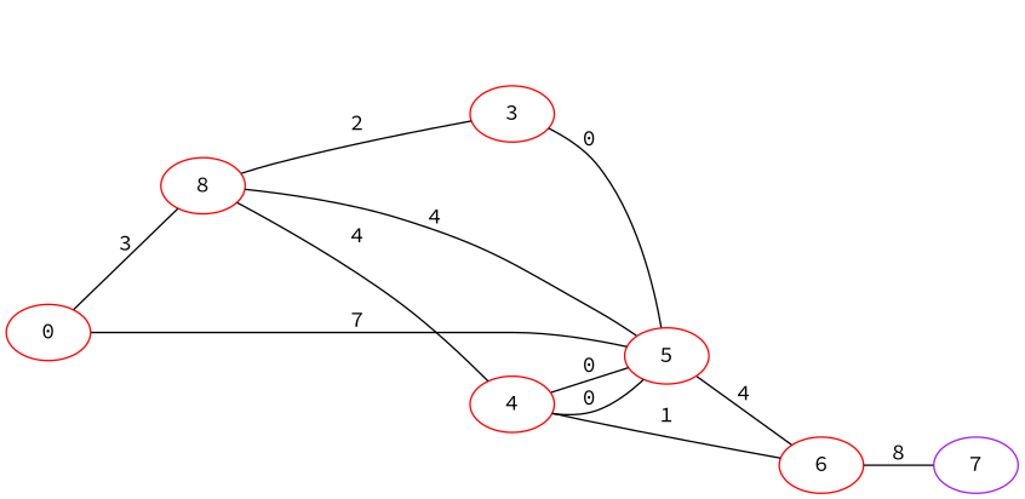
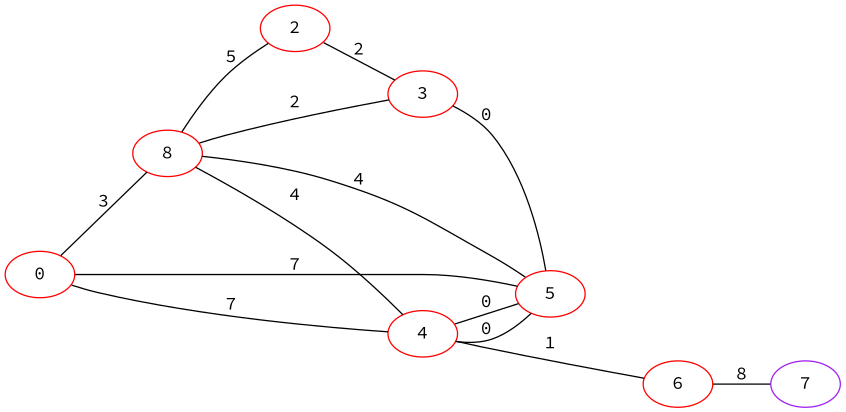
  graph {
    fontname="Source Code Pro"
    rankdir=LR
    node [color=red fontname="Source Code Pro" weight=1]
    edge [fontname="Source Code Pro"]
    n1 [label=8]
    0
    4
    5
    3
+   2
    6
    7 [color=purple weight=4]
    n1 -- 4 [label=4]
    n1 -- 5 [label=4]
    n1 -- 3 [label=2]
+   n1 -- 2 [label=5]
    0 -- n1 [label=3]
+   0 -- 4 [label=7]
    0 -- 5 [label=7]
    4 -- 5 [label=0]
    4 -- 5 [label=0]
    4 -- 6 [label=1]
-   5 -- 6 [label=4]
    3 -- 5 [label=0]
+   2 -- 3 [label=2]
    6 -- 7 [label=8]
  }
